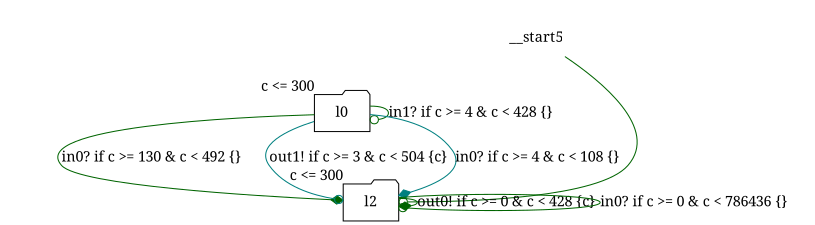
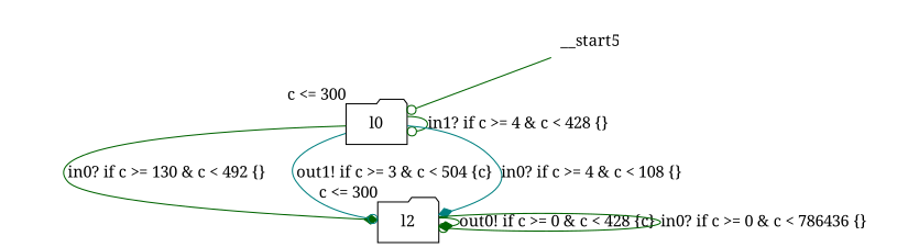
  digraph {
    fontname="Noto Serif"
    node [fontname="Noto Serif" shape=folder margin=0 xlabel="c <= 300"]
    edge [arrowhead=odot color=darkgreen fontname="Noto Serif"]
    n1 [label=__start5 shape=none margin="" xlabel=""]
    n2 [label=l0]
    n3 [label=l2]
-   n1 -> n3
+   n1 -> n2
    n2 -> n2 [label="in1? if c >= 4 & c < 428 {} "]
    n2 -> n3 [arrowhead=diamond label="in0? if c >= 130 & c < 492 {} "]
    n2 -> n3 [color=teal label="out1! if c >= 3 & c < 504 {c} "]
    n2 -> n3 [arrowhead=diamond color=teal label="in0? if c >= 4 & c < 108 {} "]
    n3 -> n3 [arrowhead=diamond label="out0! if c >= 0 & c < 428 {c} "]
    n3 -> n3 [label="in0? if c >= 0 & c < 786436 {} "]
  }
